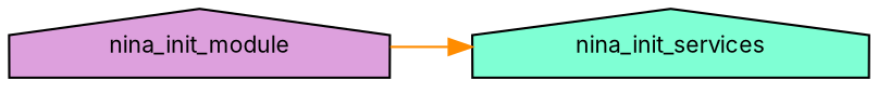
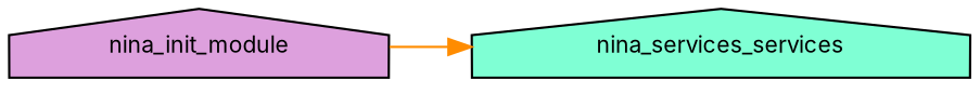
  digraph {
    rankdir=LR
    fontname=Inter
    node [color=black fontname=Inter fontsize=10 shape=house style=filled]
    n1 [fillcolor=plum fontcolor=black height=0.2 label=nina_init_module width=0.4]
-   n2 [fillcolor=aquamarine height=0.2 label=nina_init_services width=0.4]
+   n2 [fillcolor=aquamarine height=0.2 label=nina_services_services width=0.4]
    n1 -> n2 [color=darkorange fontname=Inter fontsize=10 labelfontname=Helvetica labelfontsize=10 style=solid]
  }
